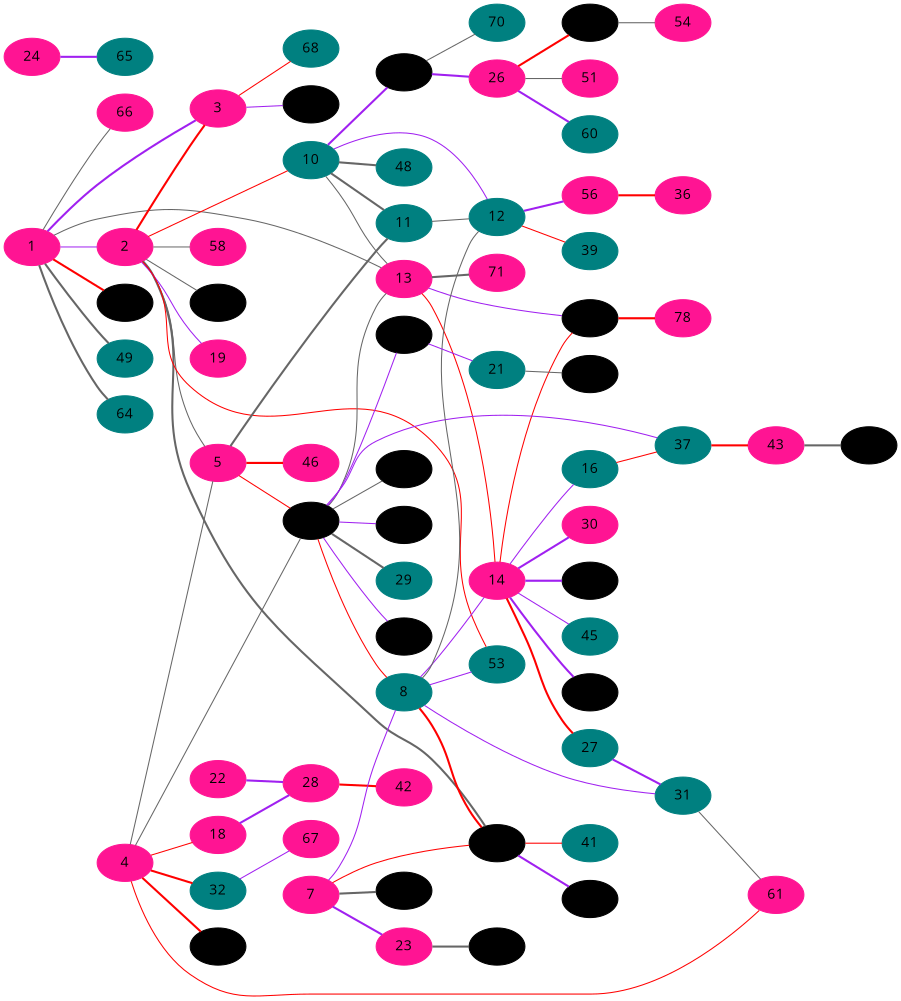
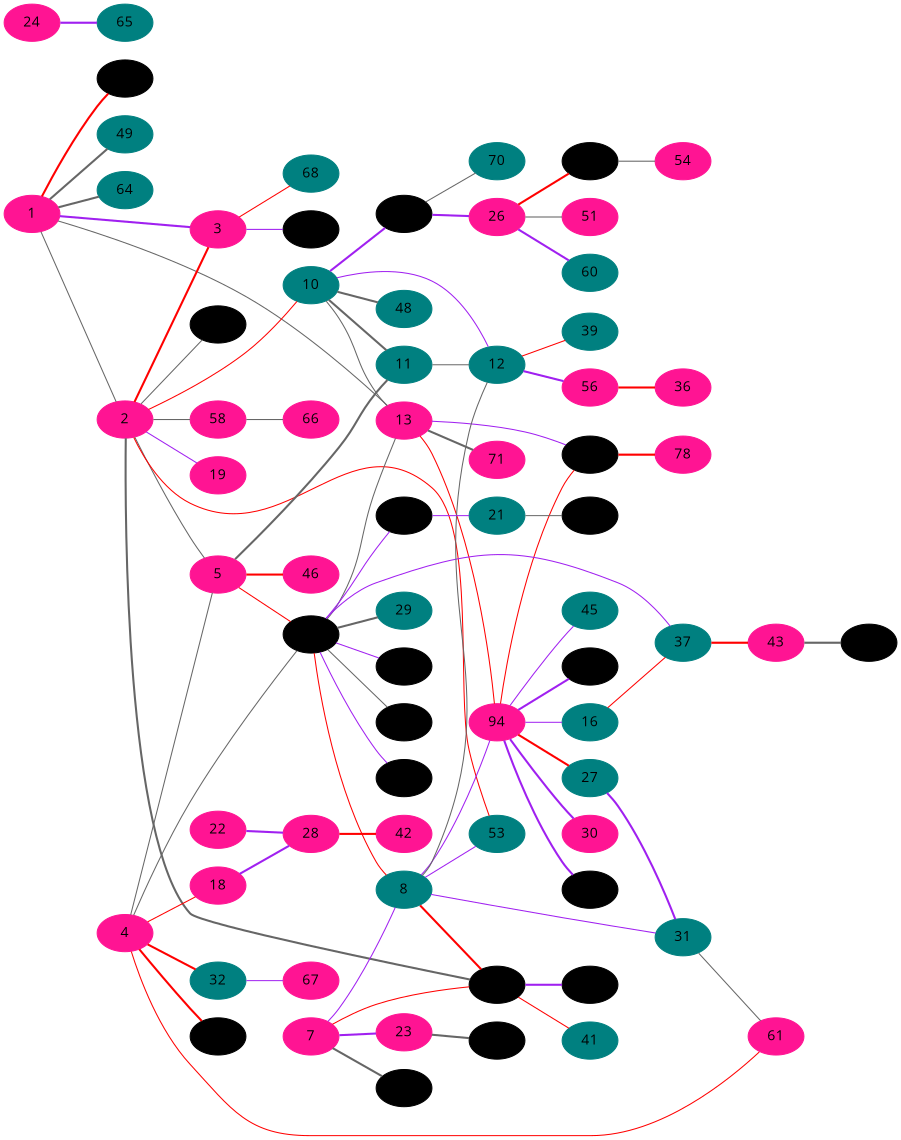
  graph {
    fontname="Open Sans"
    rankdir=LR
    node [color=deeppink fontname="Open Sans" style=filled]
    edge [color=purple fontname="Open Sans" style=solid]
    1
    2
    3
    13
    40 [color=black]
    49 [color=teal]
    64 [color=teal]
    66
    5
    9 [color=black]
    10 [color=teal]
    19
    53 [color=teal]
    58
    62 [color=black]
    50 [color=black]
    68 [color=teal]
-   14
+   14 [label=94]
    15 [color=black]
    71
    6 [color=black]
    11 [color=teal]
    46
    41 [color=teal]
    63 [color=black]
    12 [color=teal]
    17 [color=black]
    48 [color=teal]
    4
    18
    32 [color=teal]
    52 [color=black]
    61
    8 [color=teal]
    20 [color=black]
    25 [color=black]
    29 [color=teal]
    37 [color=teal]
    44 [color=black]
    59 [color=black]
    28
    67
    31 [color=teal]
    21 [color=teal]
    43
    7
    23
    35 [color=black]
    69 [color=black]
    65 [color=teal]
    24
    39 [color=teal]
    56
    16 [color=teal]
    27 [color=teal]
    30
    34 [color=black]
    45 [color=teal]
    57 [color=black]
    26
    70 [color=teal]
    36
    n63 [label=78]
    33 [color=black]
    51
    60 [color=teal]
    22
    55 [color=black]
    42
    54
    47 [color=black]
-   1 -- 2
+   1 -- 2 [color=gray40]
    1 -- 3 [style=bold]
    1 -- 13 [color=gray40]
    1 -- 40 [color=red style=bold]
    1 -- 49 [color=gray40 style=bold]
    1 -- 64 [color=gray40 style=bold]
-   1 -- 66 [color=gray40]
+   58 -- 66 [color=gray40]
    2 -- 3 [color=red style=bold]
    2 -- 5 [color=gray40]
    2 -- 9 [color=gray40 style=bold]
    2 -- 10 [color=red]
    2 -- 19
    2 -- 53 [color=red]
    2 -- 58 [color=gray40]
    2 -- 62 [color=gray40]
    3 -- 50
    3 -- 68 [color=red]
    13 -- 14 [color=red]
    13 -- 15
    13 -- 71 [color=gray40 style=bold]
    5 -- 6 [color=red]
    5 -- 11 [color=gray40 style=bold]
    5 -- 46 [color=red style=bold]
    9 -- 41 [color=red]
    9 -- 63 [style=bold]
    10 -- 13 [color=gray40]
    10 -- 11 [color=gray40 style=bold]
    10 -- 12
    10 -- 17 [style=bold]
    10 -- 48 [color=gray40 style=bold]
    14 -- 15 [color=red]
    14 -- 16
    14 -- 27 [color=red style=bold]
    14 -- 30 [style=bold]
    14 -- 34 [style=bold]
    14 -- 45
    14 -- 57 [style=bold]
    15 -- n63 [color=red style=bold]
    6 -- 13 [color=gray40]
    6 -- 8 [color=red]
    6 -- 20
    6 -- 25
    6 -- 29 [color=gray40 style=bold]
    6 -- 37
    6 -- 44
    6 -- 59 [color=gray40]
    11 -- 12 [color=gray40]
    12 -- 39 [color=red]
    12 -- 56 [style=bold]
    17 -- 26 [style=bold]
    17 -- 70 [color=gray40]
    4 -- 5 [color=gray40]
    4 -- 6 [color=gray40]
    4 -- 18 [color=red]
    4 -- 32 [color=red style=bold]
    4 -- 52 [color=red style=bold]
    4 -- 61 [color=red]
    18 -- 28 [style=bold]
    32 -- 67
    8 -- 9 [color=red style=bold]
    8 -- 53
    8 -- 14
    8 -- 12 [color=gray40]
    8 -- 31
    20 -- 21
    37 -- 43 [color=red style=bold]
    28 -- 42 [color=red style=bold]
    31 -- 61 [color=gray40]
    21 -- 55 [color=gray40]
    43 -- 47 [color=gray40 style=bold]
    7 -- 9 [color=red]
    7 -- 8
    7 -- 23 [style=bold]
    7 -- 35 [color=gray40 style=bold]
    23 -- 69 [color=gray40 style=bold]
    24 -- 65 [style=bold]
    56 -- 36 [color=red style=bold]
    16 -- 37 [color=red]
    27 -- 31 [style=bold]
    26 -- 33 [color=red style=bold]
    26 -- 51 [color=gray40]
    26 -- 60 [style=bold]
    33 -- 54 [color=gray40]
    22 -- 28 [style=bold]
  }
